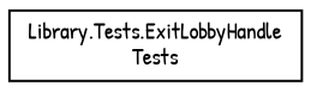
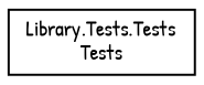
  digraph {
    rankdir=LR
    fontname="Patrick Hand"
-   n1 [color=black fillcolor=white fontname="Patrick Hand" fontsize=10 height=0.2 label="Library.Tests.ExitLobbyHandle\lTests" shape=record style=filled width=0.4]
+   n1 [color=black fillcolor=white fontname="Patrick Hand" fontsize=10 height=0.2 label="Library.Tests.Tests\lTests" shape=record style=filled width=0.4]
  }
